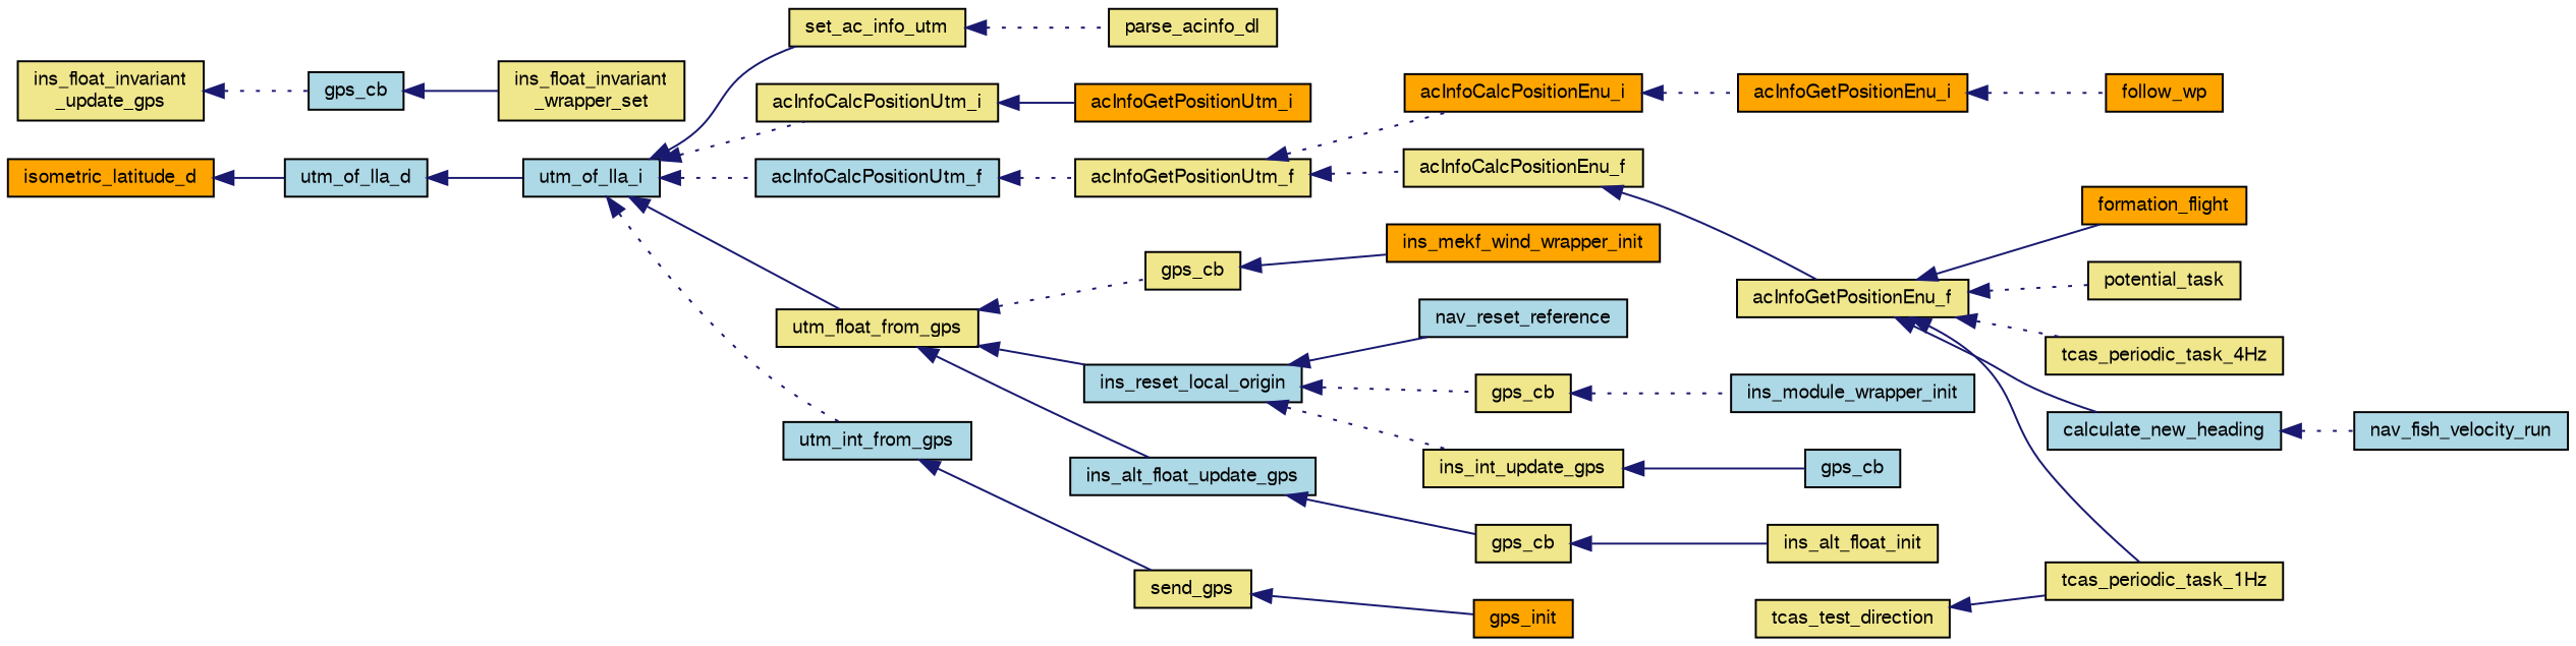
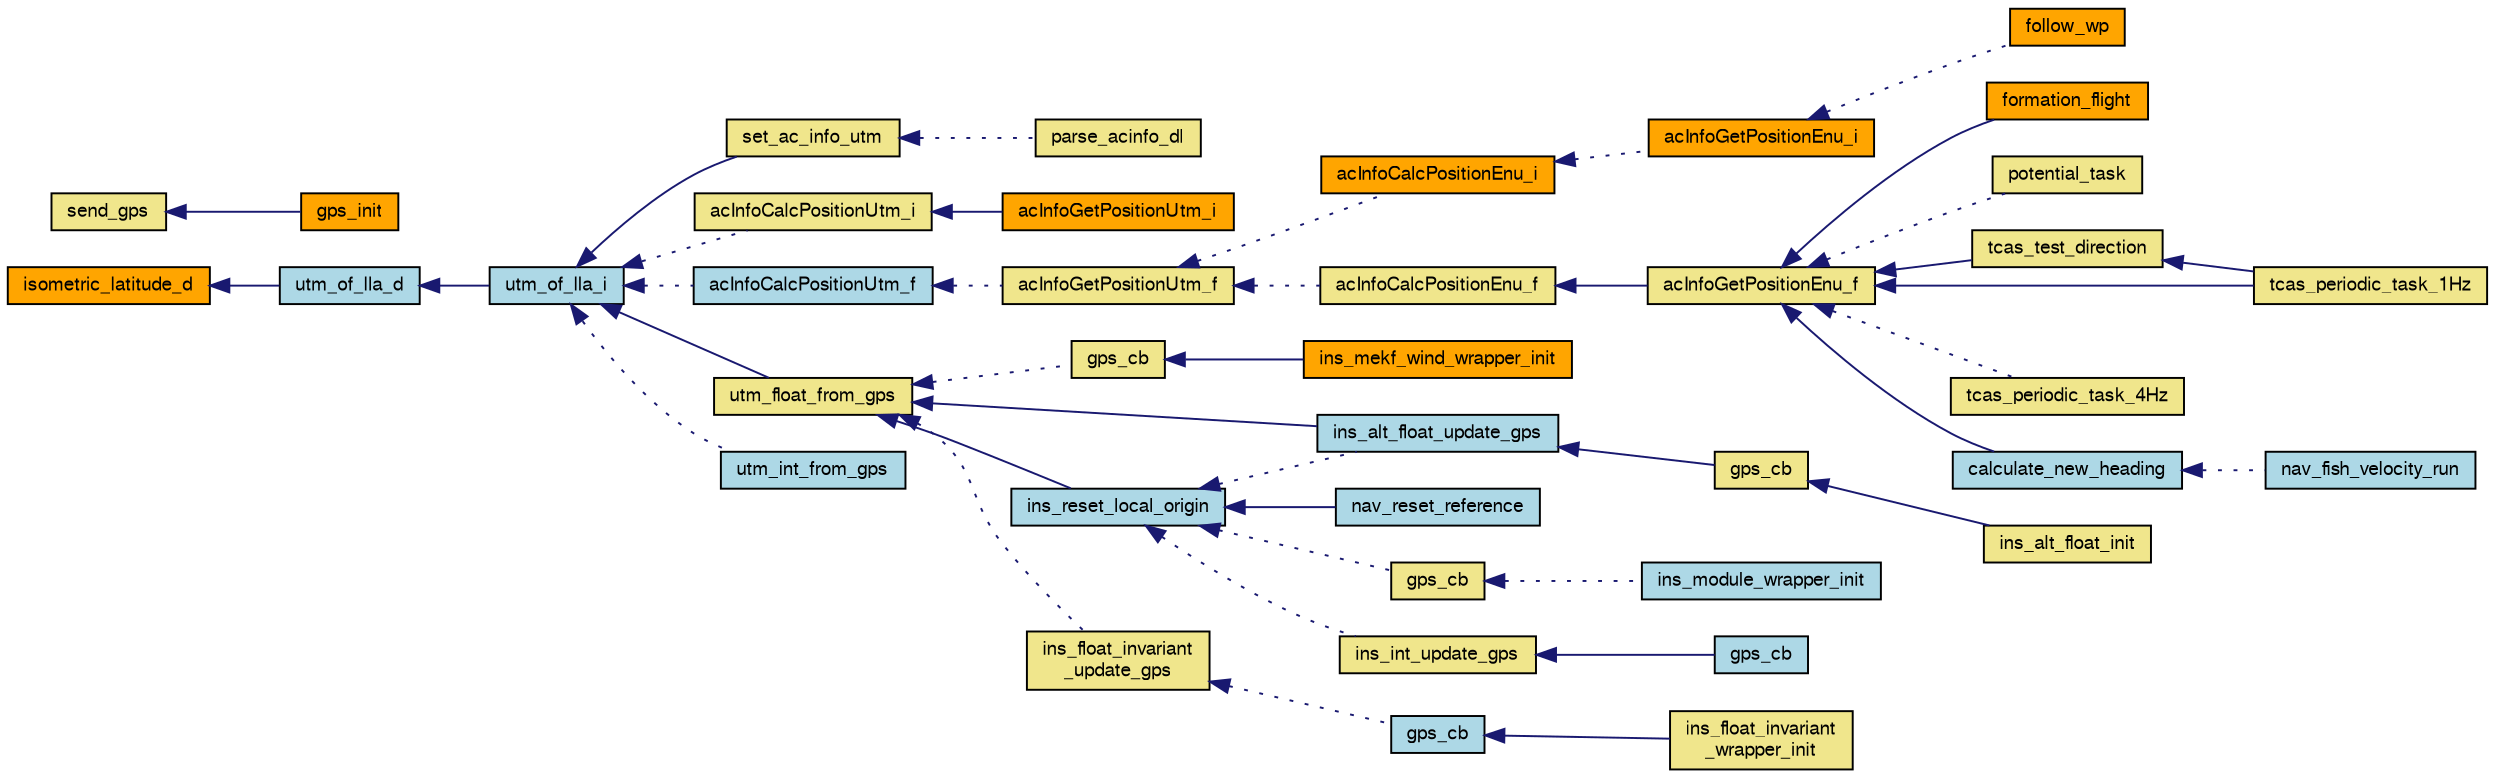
  digraph {
    rankdir=LR
    node [color=black fillcolor=khaki fontname=FreeSans fontsize=10 shape=record style=filled]
    edge [color=midnightblue dir=back fontname=FreeSans fontsize=10 labelfontname=FreeSans labelfontsize=10 style=solid]
    n1 [fillcolor=orange fontcolor=black height=0.2 label=isometric_latitude_d width=0.4]
    n2 [fillcolor=lightblue height=0.2 label=utm_of_lla_d width=0.4]
    n3 [fillcolor=lightblue height=0.2 label=utm_of_lla_i width=0.4]
    n4 [height=0.2 label=set_ac_info_utm width=0.4]
    n5 [height=0.2 label=acInfoCalcPositionUtm_i width=0.4]
    n6 [fillcolor=lightblue height=0.2 label=acInfoCalcPositionUtm_f width=0.4]
    n7 [height=0.2 label=utm_float_from_gps width=0.4]
    n8 [fillcolor=lightblue height=0.2 label=utm_int_from_gps width=0.4]
    n9 [height=0.2 label=parse_acinfo_dl width=0.4]
    n10 [fillcolor=orange height=0.2 label=acInfoGetPositionUtm_i width=0.4]
    n11 [height=0.2 label=acInfoGetPositionUtm_f width=0.4]
    n12 [height=0.2 label=gps_cb width=0.4]
    n13 [fillcolor=lightblue height=0.2 label=ins_reset_local_origin width=0.4]
    n14 [fillcolor=lightblue height=0.2 label=ins_alt_float_update_gps width=0.4]
    n15 [height=0.2 label="ins_float_invariant\l_update_gps" width=0.4]
    n16 [height=0.2 label=send_gps width=0.4]
    n17 [fillcolor=orange height=0.2 label=acInfoCalcPositionEnu_i width=0.4]
    n18 [height=0.2 label=acInfoCalcPositionEnu_f width=0.4]
    n19 [fillcolor=orange height=0.2 label=acInfoGetPositionEnu_i width=0.4]
    n20 [height=0.2 label=acInfoGetPositionEnu_f width=0.4]
    n21 [fillcolor=orange height=0.2 label=follow_wp width=0.4]
    n22 [fillcolor=orange height=0.2 label=formation_flight width=0.4]
    n23 [height=0.2 label=potential_task width=0.4]
    n24 [height=0.2 label=tcas_test_direction width=0.4]
    n25 [height=0.2 label=tcas_periodic_task_1Hz width=0.4]
    n26 [height=0.2 label=tcas_periodic_task_4Hz width=0.4]
    n27 [fillcolor=lightblue height=0.2 label=calculate_new_heading width=0.4]
    n28 [fillcolor=lightblue height=0.2 label=nav_fish_velocity_run width=0.4]
    n29 [fillcolor=orange height=0.2 label=ins_mekf_wind_wrapper_init width=0.4]
    n30 [fillcolor=lightblue height=0.2 label=nav_reset_reference width=0.4]
    n31 [height=0.2 label=gps_cb width=0.4]
    n32 [height=0.2 label=ins_int_update_gps width=0.4]
    n33 [height=0.2 label=gps_cb width=0.4]
    n34 [fillcolor=lightblue height=0.2 label=gps_cb width=0.4]
    n35 [fillcolor=lightblue height=0.2 label=ins_module_wrapper_init width=0.4]
    n36 [fillcolor=lightblue height=0.2 label=gps_cb width=0.4]
    n37 [height=0.2 label=ins_alt_float_init width=0.4]
-   n38 [height=0.2 label="ins_float_invariant\l_wrapper_set" width=0.4]
+   n38 [height=0.2 label="ins_float_invariant\l_wrapper_init" width=0.4]
    n39 [fillcolor=orange height=0.2 label=gps_init width=0.4]
    n1 -> n2
    n2 -> n3
    n3 -> n4
    n3 -> n5 [style=dotted]
    n3 -> n6 [style=dotted]
    n3 -> n7
    n3 -> n8 [style=dotted]
    n4 -> n9 [style=dotted]
    n5 -> n10
    n6 -> n11 [style=dotted]
    n7 -> n12 [style=dotted]
    n7 -> n13
    n7 -> n14
-   n8 -> n16
+   n7 -> n15 [style=dotted]
    n11 -> n17 [style=dotted]
    n11 -> n18 [style=dotted]
    n12 -> n29
+   n13 -> n14 [style=dotted]
    n13 -> n30
    n13 -> n31 [style=dotted]
    n13 -> n32 [style=dotted]
    n14 -> n33
    n15 -> n34 [style=dotted]
    n16 -> n39
    n17 -> n19 [style=dotted]
    n18 -> n20
    n19 -> n21 [style=dotted]
    n20 -> n22
    n20 -> n23 [style=dotted]
+   n20 -> n24
    n20 -> n25
    n20 -> n26 [style=dotted]
    n20 -> n27
    n24 -> n25
    n27 -> n28 [style=dotted]
    n31 -> n35 [style=dotted]
    n32 -> n36
    n33 -> n37
    n34 -> n38
  }
